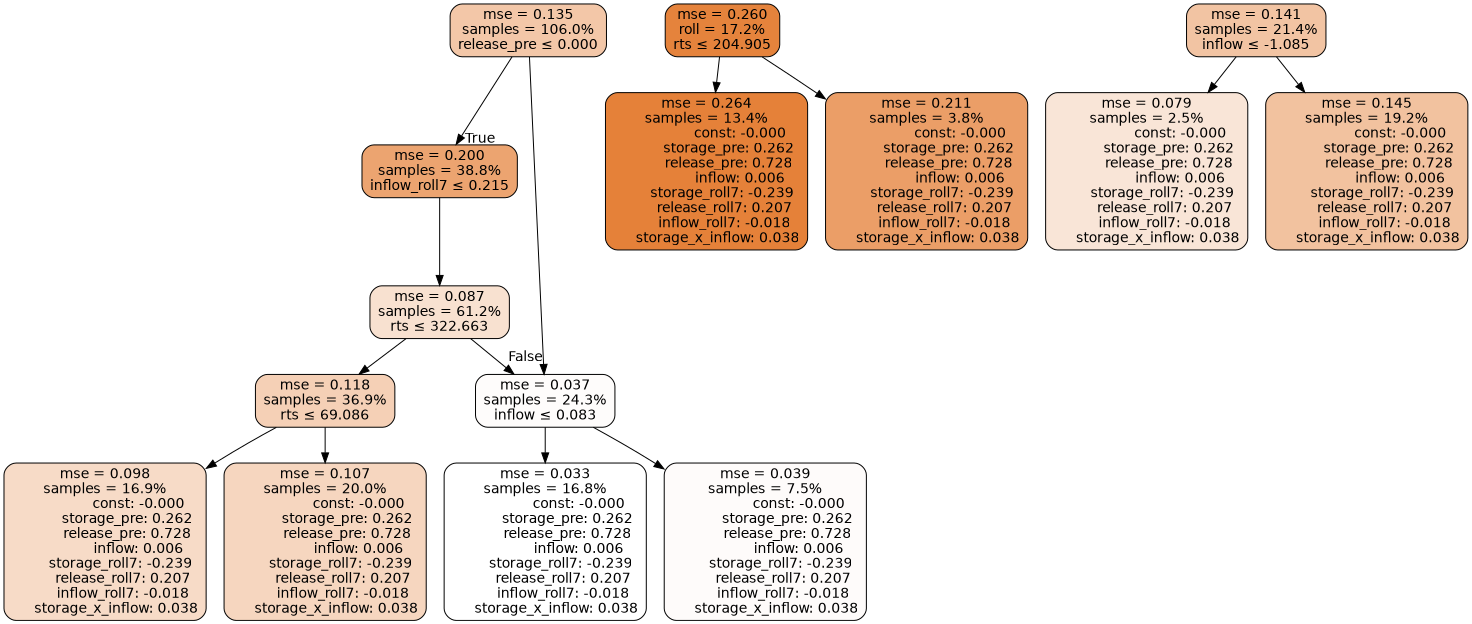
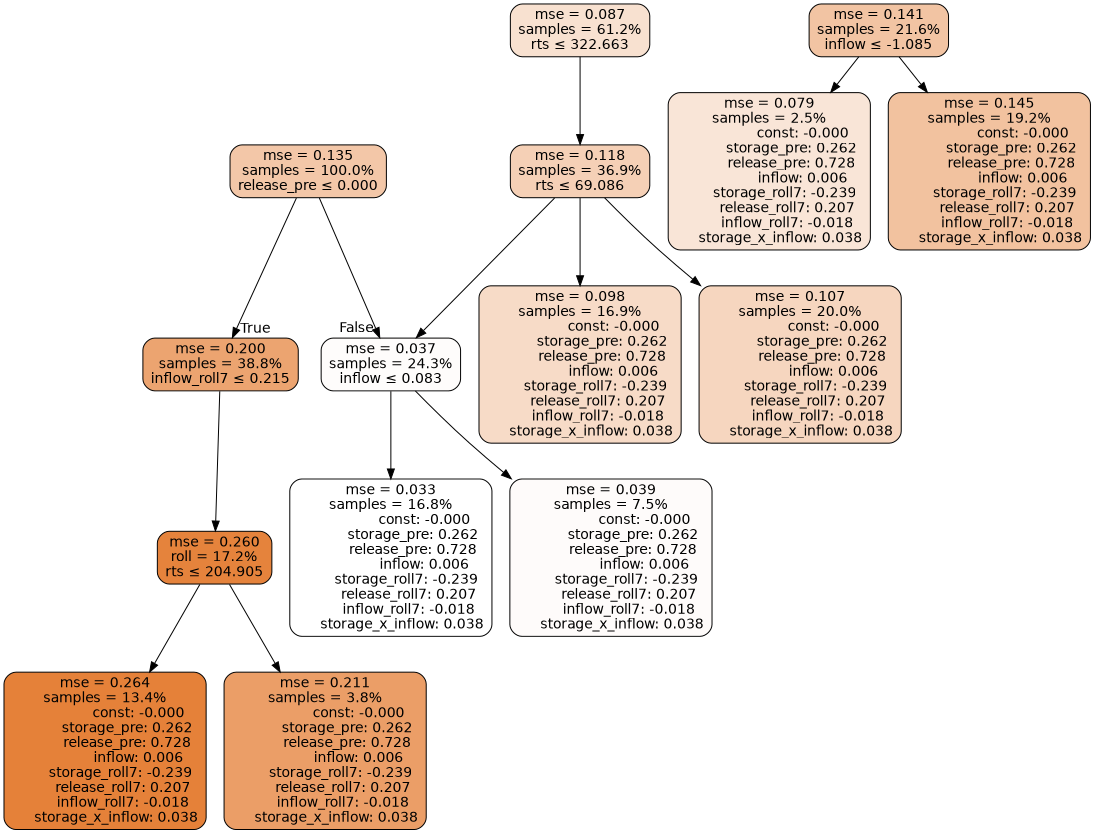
  digraph {
    node [color=black fontname=helvetica shape=rectangle style="filled, rounded"]
    edge [fontname=helvetica]
-   n1 [fillcolor="#f3c7a8" label="mse = 0.135\nsamples = 106.0%\nrelease_pre &le; 0.000"]
+   n1 [fillcolor="#f3c7a8" label="mse = 0.135\nsamples = 100.0%\nrelease_pre &le; 0.000"]
    n2 [fillcolor="#eca470" label="mse = 0.200\nsamples = 38.8%\ninflow_roll7 &le; 0.215"]
    n3 [fillcolor="#fefcfb" label="mse = 0.037\nsamples = 24.3%\ninflow &le; 0.083"]
    n4 [fillcolor="#f8e1d0" label="mse = 0.087\nsamples = 61.2%\nrts &le; 322.663"]
    n5 [fillcolor="#f5d0b6" label="mse = 0.118\nsamples = 36.9%\nrts &le; 69.086"]
    n6 [fillcolor="#e5833c" label="mse = 0.260\nroll = 17.2%\nrts &le; 204.905"]
    n7 [fillcolor="#f7dbc7" label="mse = 0.098\nsamples = 16.9%\n               const: -0.000\n          storage_pre: 0.262\n          release_pre: 0.728\n               inflow: 0.006\n       storage_roll7: -0.239\n        release_roll7: 0.207\n        inflow_roll7: -0.018\n     storage_x_inflow: 0.038"]
    n8 [fillcolor="#f6d6bf" label="mse = 0.107\nsamples = 20.0%\n               const: -0.000\n          storage_pre: 0.262\n          release_pre: 0.728\n               inflow: 0.006\n       storage_roll7: -0.239\n        release_roll7: 0.207\n        inflow_roll7: -0.018\n     storage_x_inflow: 0.038"]
    n9 [fillcolor="#ffffff" label="mse = 0.033\nsamples = 16.8%\n               const: -0.000\n          storage_pre: 0.262\n          release_pre: 0.728\n               inflow: 0.006\n       storage_roll7: -0.239\n        release_roll7: 0.207\n        inflow_roll7: -0.018\n     storage_x_inflow: 0.038"]
    n10 [fillcolor="#fefbfa" label="mse = 0.039\nsamples = 7.5%\n               const: -0.000\n          storage_pre: 0.262\n          release_pre: 0.728\n               inflow: 0.006\n       storage_roll7: -0.239\n        release_roll7: 0.207\n        inflow_roll7: -0.018\n     storage_x_inflow: 0.038"]
-   n11 [fillcolor="#f2c4a3" label="mse = 0.141\nsamples = 21.4%\ninflow &le; -1.085"]
+   n11 [fillcolor="#f2c4a3" label="mse = 0.141\nsamples = 21.6%\ninflow &le; -1.085"]
    n12 [fillcolor="#f9e5d7" label="mse = 0.079\nsamples = 2.5%\n               const: -0.000\n          storage_pre: 0.262\n          release_pre: 0.728\n               inflow: 0.006\n       storage_roll7: -0.239\n        release_roll7: 0.207\n        inflow_roll7: -0.018\n     storage_x_inflow: 0.038"]
    n13 [fillcolor="#f2c29f" label="mse = 0.145\nsamples = 19.2%\n               const: -0.000\n          storage_pre: 0.262\n          release_pre: 0.728\n               inflow: 0.006\n       storage_roll7: -0.239\n        release_roll7: 0.207\n        inflow_roll7: -0.018\n     storage_x_inflow: 0.038"]
    n14 [fillcolor="#e58139" label="mse = 0.264\nsamples = 13.4%\n               const: -0.000\n          storage_pre: 0.262\n          release_pre: 0.728\n               inflow: 0.006\n       storage_roll7: -0.239\n        release_roll7: 0.207\n        inflow_roll7: -0.018\n     storage_x_inflow: 0.038"]
    n15 [fillcolor="#eb9e67" label="mse = 0.211\nsamples = 3.8%\n               const: -0.000\n          storage_pre: 0.262\n          release_pre: 0.728\n               inflow: 0.006\n       storage_roll7: -0.239\n        release_roll7: 0.207\n        inflow_roll7: -0.018\n     storage_x_inflow: 0.038"]
    n1 -> n2 [headlabel=True labelangle=-45 labeldistance=2.5]
    n1 -> n3 [headlabel=False labelangle=45 labeldistance=2.5]
-   n2 -> n4
+   n2 -> n6
    n3 -> n9
    n3 -> n10
-   n4 -> n3
+   n5 -> n3
    n4 -> n5
    n5 -> n7
    n5 -> n8
    n6 -> n14
    n6 -> n15
    n11 -> n12
    n11 -> n13
  }
